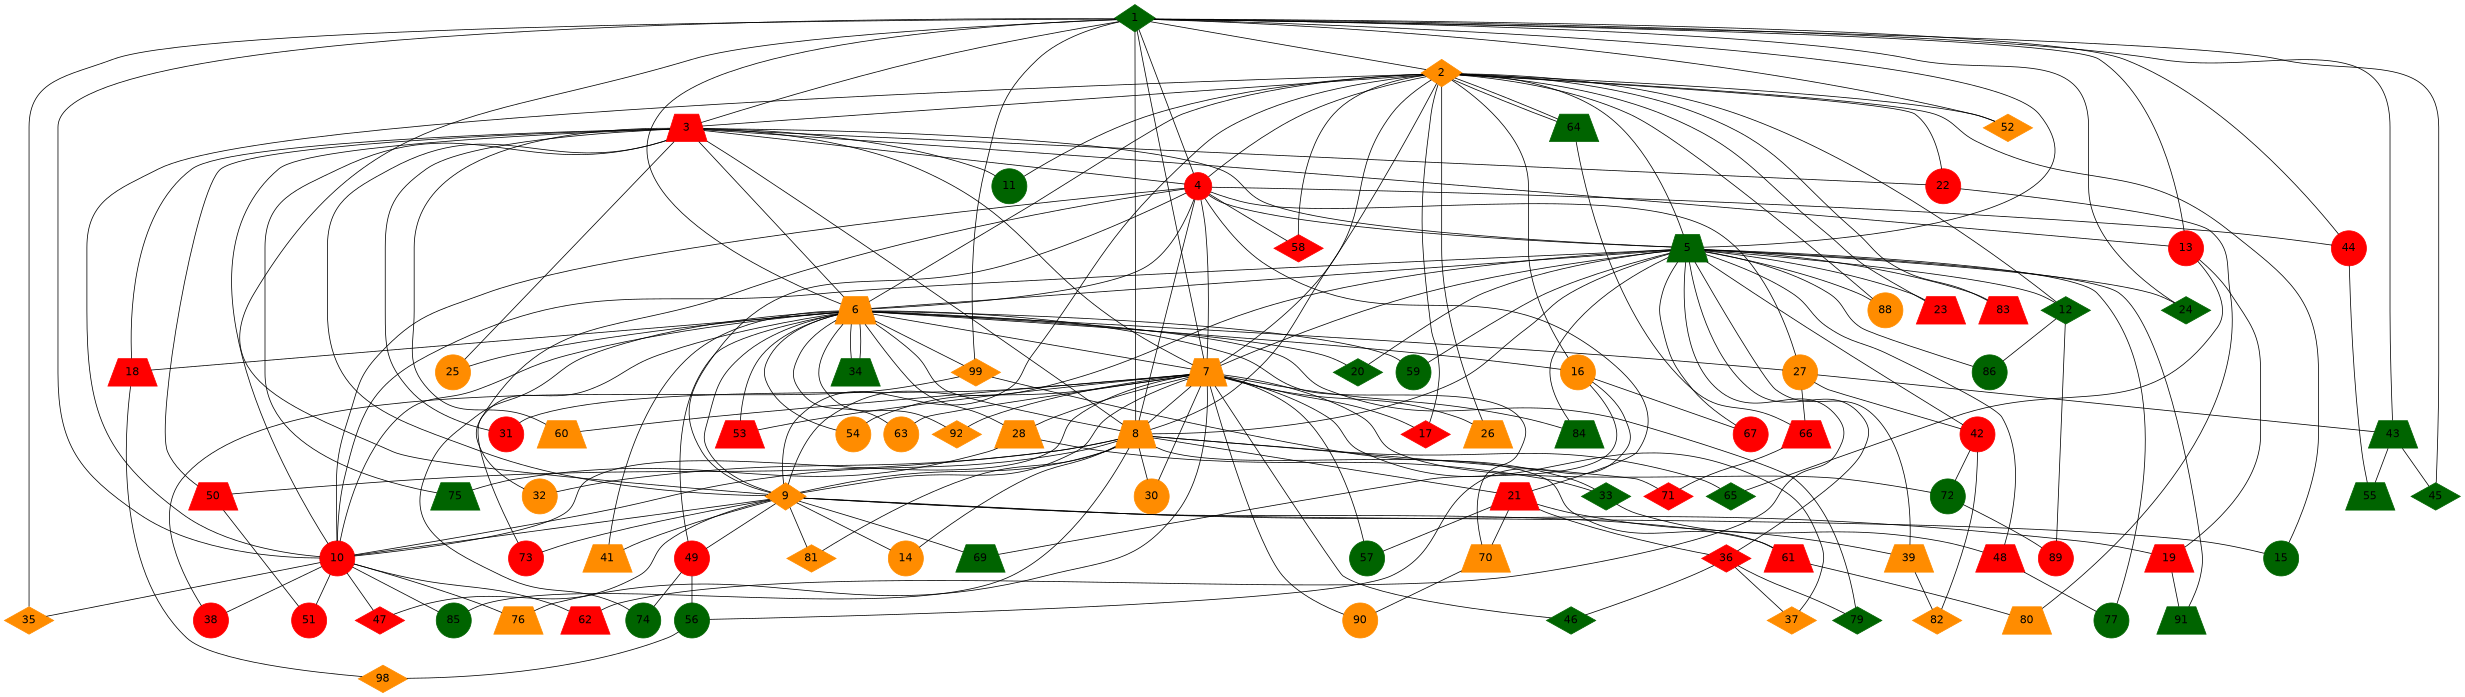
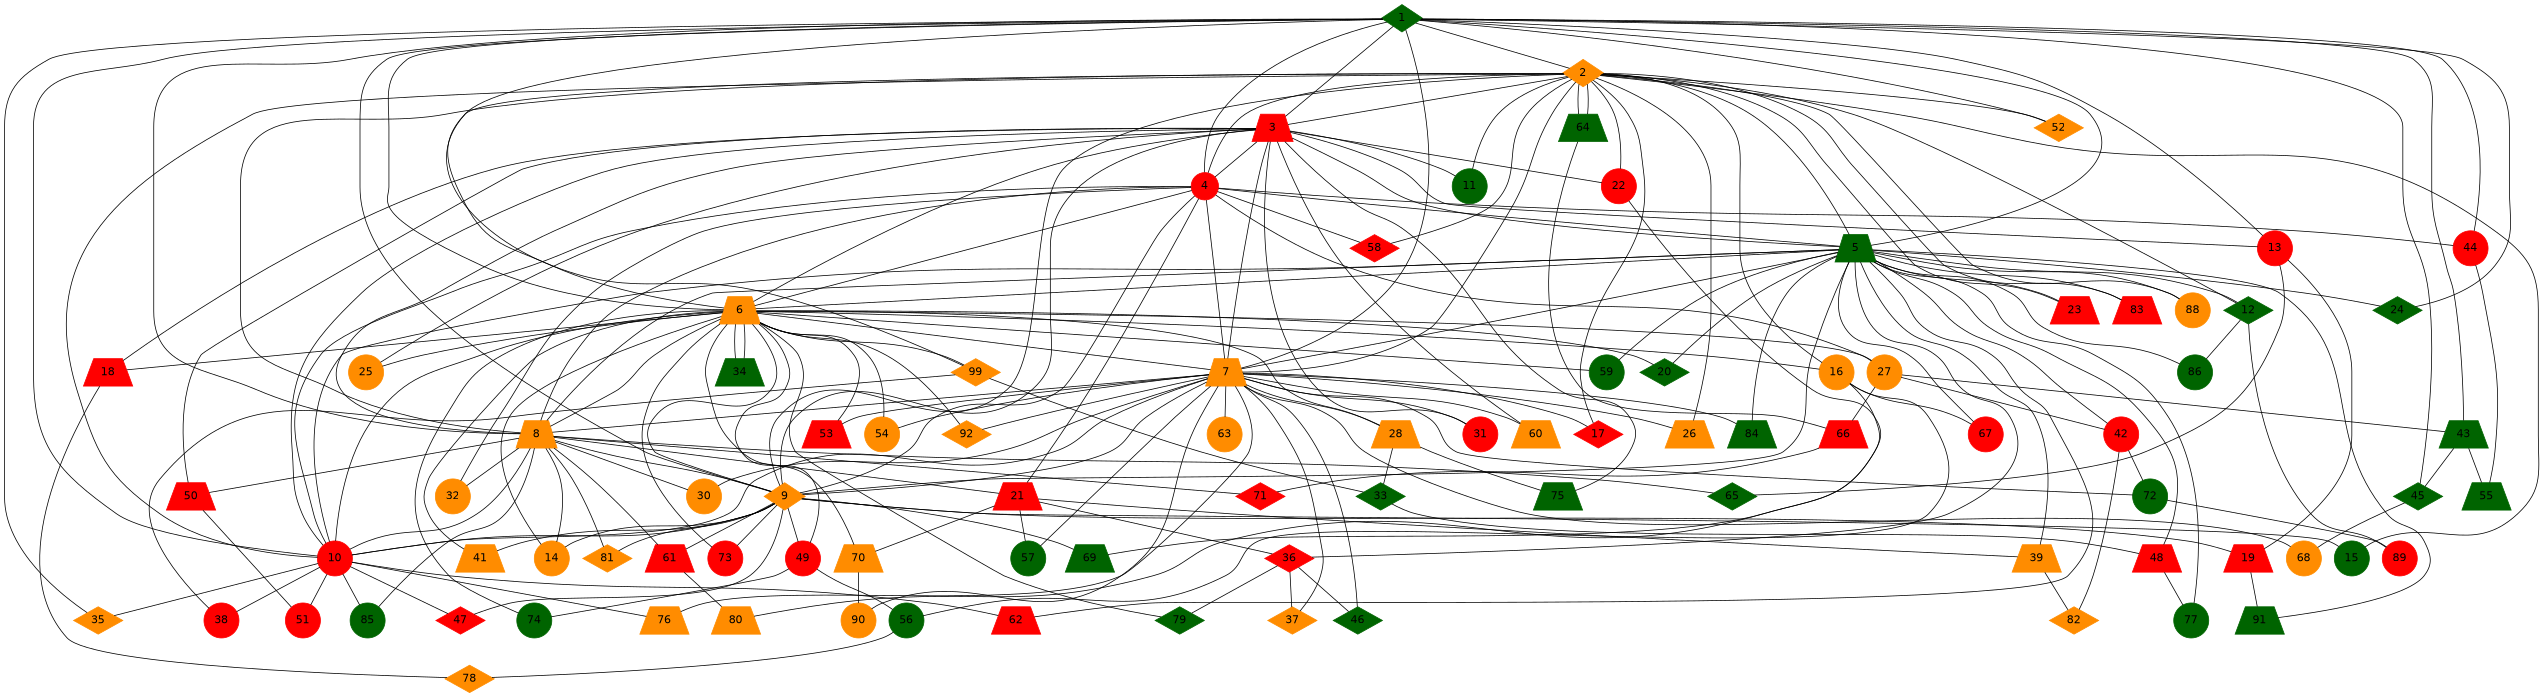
  graph {
    fontname="DejaVu Sans"
    node [color=darkorange fontname="DejaVu Sans" shape=circle style=filled]
    edge [fontname="DejaVu Sans"]
    1 [color=darkgreen shape=diamond]
    2 [shape=diamond]
    3 [color=red shape=trapezium]
    4 [color=red]
    5 [color=darkgreen shape=trapezium]
    6 [shape=trapezium]
    7 [shape=trapezium]
    8 [shape=trapezium]
    9 [shape=diamond]
    10 [color=red]
    13 [color=red]
    24 [color=darkgreen shape=diamond]
    n13 [label=99 shape=diamond]
    35 [shape=diamond]
    43 [color=darkgreen shape=trapezium]
    44 [color=red]
    45 [color=darkgreen shape=diamond]
    52 [shape=diamond]
    11 [color=darkgreen]
    12 [color=darkgreen shape=diamond]
    15 [color=darkgreen]
    16
    17 [color=red shape=diamond]
    22 [color=red]
    23 [color=red shape=trapezium]
    26 [shape=trapezium]
    58 [color=red shape=diamond]
    64 [color=darkgreen shape=trapezium]
    83 [color=red shape=trapezium]
    88
    18 [color=red shape=trapezium]
    25
    31 [color=red]
    50 [color=red shape=trapezium]
    60 [shape=trapezium]
    75 [color=darkgreen shape=trapezium]
    21 [color=red shape=trapezium]
    27
    32
    20 [color=darkgreen shape=diamond]
    36 [color=red shape=diamond]
    39 [shape=trapezium]
    42 [color=red]
    48 [color=red shape=trapezium]
    59 [color=darkgreen]
    62 [color=red shape=trapezium]
    67 [color=red]
    77 [color=darkgreen]
    84 [color=darkgreen shape=trapezium]
    86 [color=darkgreen]
    91 [color=darkgreen shape=trapezium]
    28 [shape=trapezium]
    34 [color=darkgreen shape=trapezium]
    41 [shape=trapezium]
    49 [color=red]
    53 [color=red shape=trapezium]
    54
    63
    70 [shape=trapezium]
    73 [color=red]
    74 [color=darkgreen]
    79 [color=darkgreen shape=diamond]
    92 [shape=diamond]
    30
    37 [shape=diamond]
    46 [color=darkgreen shape=diamond]
    57 [color=darkgreen]
+   68
    72 [color=darkgreen]
    76 [shape=trapezium]
    90
    14
    61 [color=red shape=trapezium]
    65 [color=darkgreen shape=diamond]
    71 [color=red shape=diamond]
    81 [shape=diamond]
    85 [color=darkgreen]
    19 [color=red shape=trapezium]
    47 [color=red shape=diamond]
    69 [color=darkgreen shape=trapezium]
    38 [color=red]
    51 [color=red]
    33 [color=darkgreen shape=diamond]
    55 [color=darkgreen shape=trapezium]
    89 [color=red]
    56 [color=darkgreen]
    80 [shape=trapezium]
    66 [color=red shape=trapezium]
-   78 [shape=diamond label=98]
+   78 [shape=diamond]
    82 [shape=diamond]
    1 -- 2
    1 -- 3
    1 -- 4
    1 -- 5
    1 -- 6
    1 -- 7
    1 -- 8
    1 -- 9
    1 -- 10
    1 -- 13
    1 -- 24
    1 -- n13
    1 -- 35
    1 -- 43
    1 -- 44
    1 -- 45
    1 -- 52
    2 -- 3
    2 -- 4
    2 -- 5
    2 -- 6
    2 -- 7
    2 -- 8
    2 -- 9
    2 -- 10
    2 -- 52
    2 -- 11
    2 -- 12
    2 -- 15
    2 -- 16
    2 -- 17
    2 -- 22
    2 -- 23
    2 -- 26
    2 -- 58
    2 -- 64
    2 -- 64
    2 -- 83
    2 -- 88
    3 -- 4
    3 -- 5
    3 -- 6
    3 -- 7
    3 -- 8
    3 -- 9
    3 -- 10
    3 -- 13
    3 -- 11
    3 -- 22
    3 -- 18
    3 -- 25
    3 -- 31
    3 -- 50
    3 -- 60
    3 -- 75
    4 -- 5
    4 -- 6
    4 -- 7
    4 -- 8
    4 -- 9
    4 -- 10
    4 -- 44
    4 -- 58
    4 -- 21
    4 -- 27
    4 -- 32
    5 -- 6
    5 -- 7
    5 -- 8
    5 -- 9
    5 -- 10
    5 -- 24
    5 -- 12
    5 -- 23
    5 -- 83
    5 -- 88
    5 -- 20
    5 -- 36
    5 -- 39
    5 -- 42
    5 -- 48
    5 -- 59
    5 -- 62
    5 -- 67
    5 -- 77
    5 -- 84
    5 -- 86
    5 -- 91
    6 -- 7
    6 -- 8
    6 -- 9
    6 -- 10
    6 -- n13
    6 -- 16
    6 -- 18
    6 -- 25
    6 -- 27
    6 -- 20
    6 -- 59
    6 -- 28
    6 -- 34
    6 -- 34
    6 -- 41
    6 -- 49
    6 -- 53
    6 -- 54
-   6 -- 63
+   6 -- 14
    6 -- 70
    6 -- 73
    6 -- 74
    6 -- 79
    6 -- 92
    7 -- 8
    7 -- 9
    7 -- 10
    7 -- 17
    7 -- 26
    7 -- 31
    7 -- 60
    7 -- 84
    7 -- 28
    7 -- 53
    7 -- 54
    7 -- 63
    7 -- 92
    7 -- 30
    7 -- 37
    7 -- 46
    7 -- 57
+   7 -- 68
    7 -- 72
    7 -- 76
    7 -- 90
    8 -- 9
    8 -- 10
    8 -- 50
    8 -- 21
    8 -- 32
    8 -- 30
    8 -- 14
    8 -- 61
    8 -- 65
    8 -- 71
    8 -- 81
    8 -- 85
    9 -- 10
    9 -- 15
    9 -- 41
    9 -- 49
    9 -- 73
    9 -- 14
    9 -- 61
    9 -- 81
    9 -- 19
    9 -- 47
    9 -- 69
    10 -- 35
    10 -- 62
    10 -- 76
    10 -- 85
    10 -- 47
    10 -- 38
    10 -- 51
    13 -- 65
    13 -- 19
    n13 -- 38
    n13 -- 33
    43 -- 45
    43 -- 55
    44 -- 55
+   45 -- 68
    12 -- 86
    12 -- 89
    16 -- 67
    16 -- 69
    16 -- 56
    22 -- 80
    64 -- 66
    18 -- 78
    50 -- 51
    21 -- 36
    21 -- 39
    21 -- 70
    21 -- 57
    27 -- 43
    27 -- 42
    27 -- 66
    36 -- 79
    36 -- 37
    36 -- 46
    39 -- 82
    42 -- 72
    42 -- 82
    48 -- 77
    28 -- 75
    28 -- 33
    49 -- 74
    49 -- 56
    70 -- 90
    72 -- 89
    61 -- 80
    19 -- 91
    33 -- 48
    56 -- 78
    66 -- 71
  }
